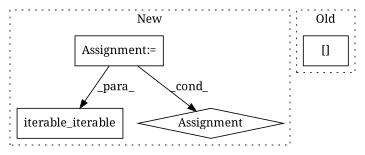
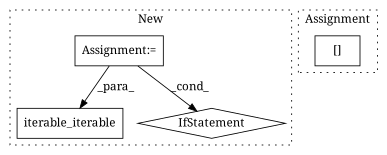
  digraph {
    fontname="Noto Serif"
    node [fontname="Noto Serif" l="14,1" shape=box]
    edge [fontname="Noto Serif"]
    n1 [a=32 label=iterable_iterable s="10697,10724"]
    n2 [a=7 l=53 label="Assignment:=" s=10395]
-   n3 [a=25 l=3 label=Assignment s=10525 shape=diamond]
+   n3 [a=25 l=3 label=IfStatement s=10525 shape=diamond]
    n4 [a=2 label="[]" s="10273,10288"]
    subgraph cluster_1 {
      label=New
      style=dotted
      n1
      n2
      n3
    }
    subgraph cluster_2 {
-     label=Old
+     label=Assignment
      style=dotted
      n4
    }
    n2 -> n1 [label=_para_]
    n2 -> n3 [label=_cond_]
  }
